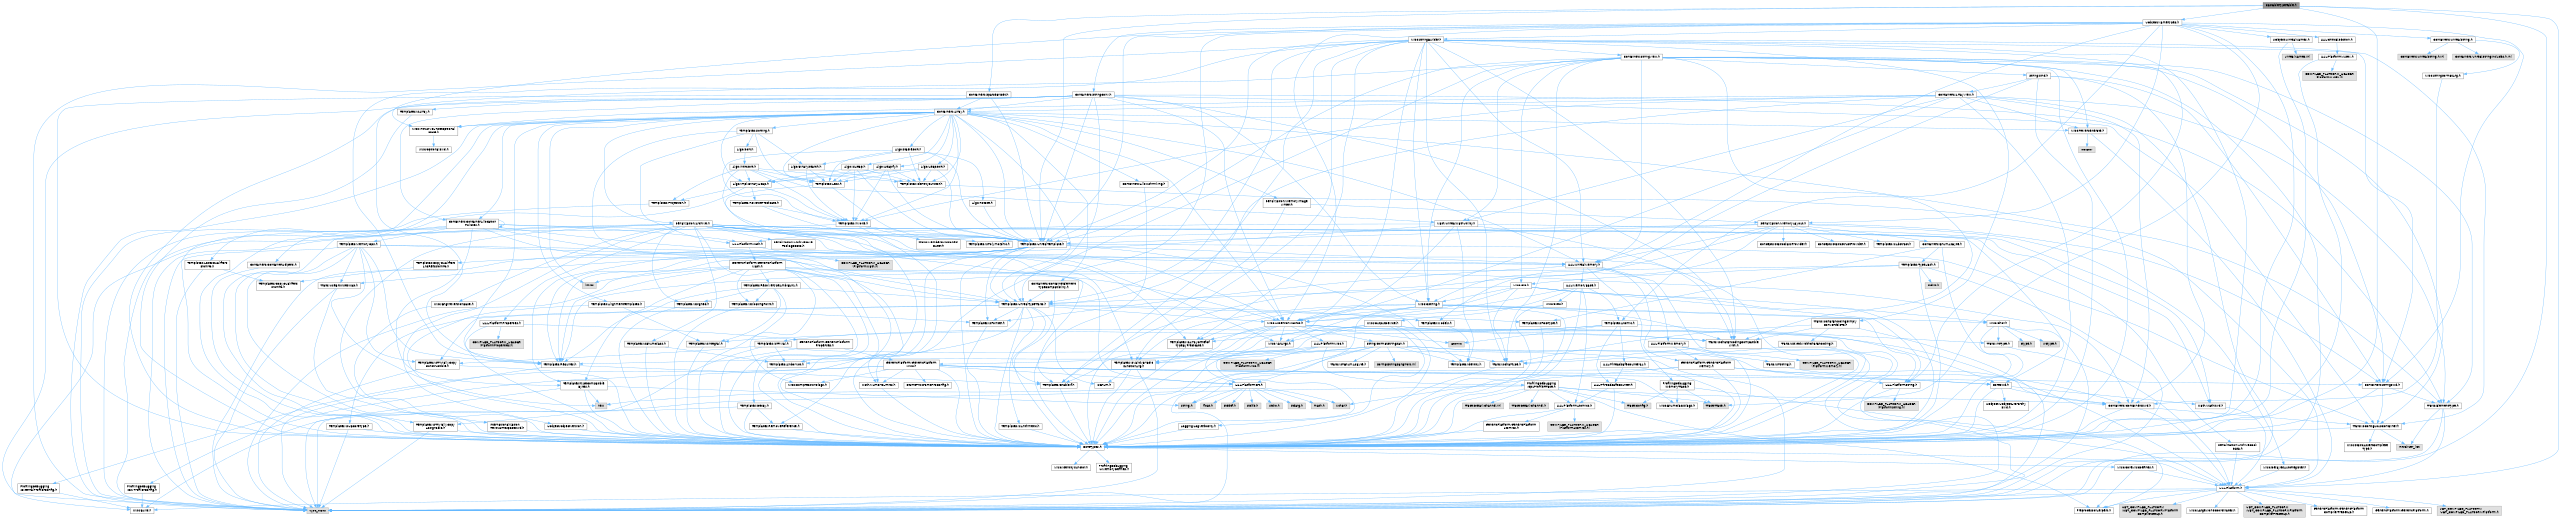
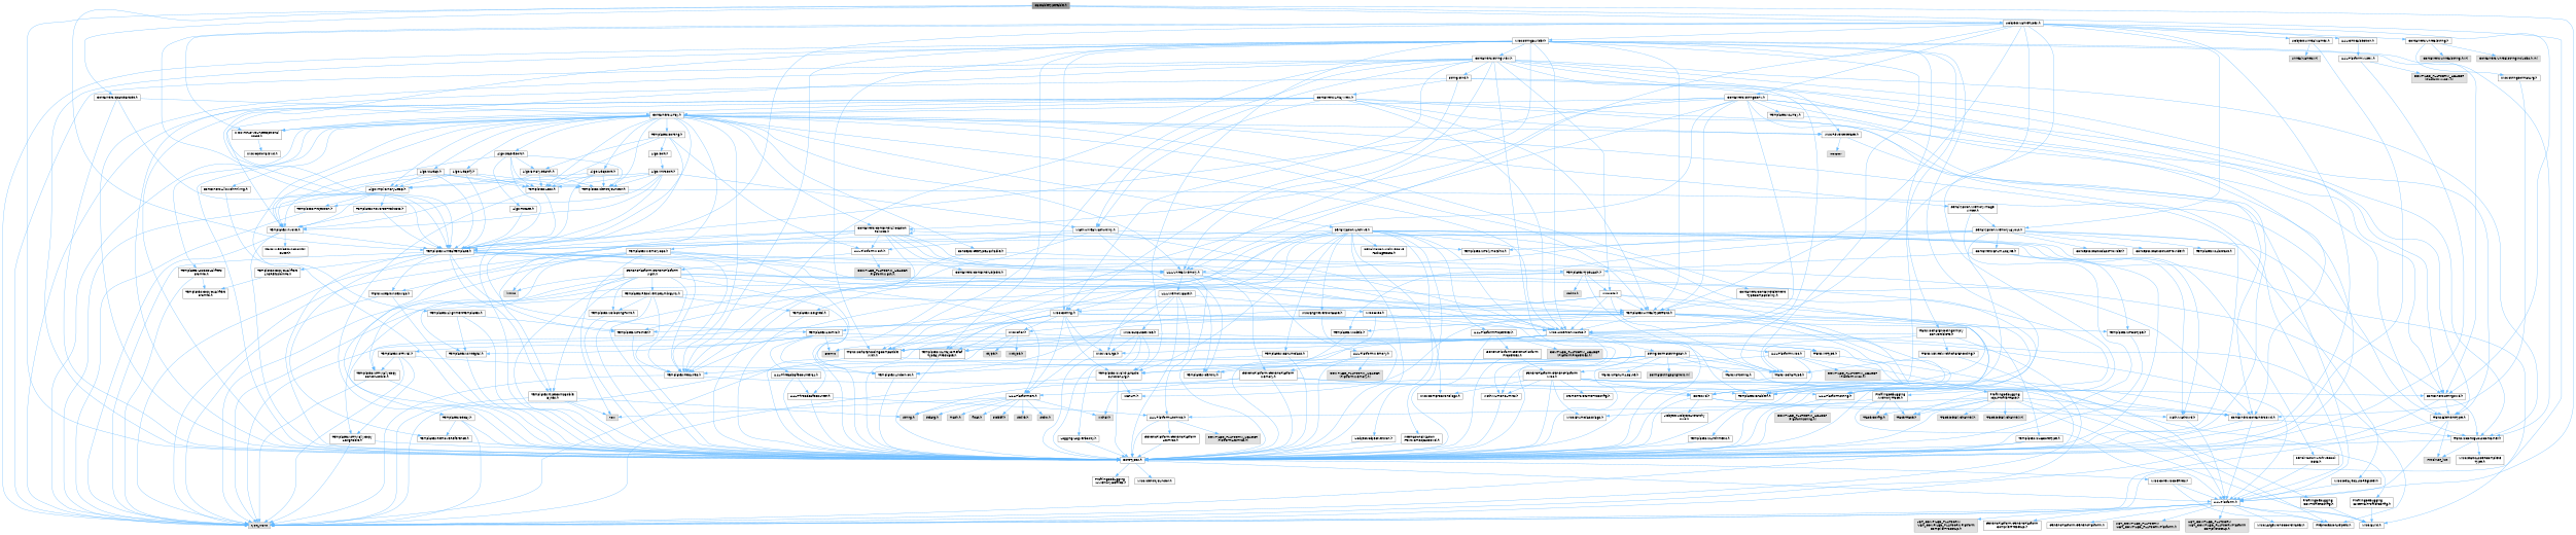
  digraph {
    node [color=grey40 fillcolor=white fontname=Helvetica fontsize=10 shape=box style=filled]
    edge [color=steelblue1 fontname=Helvetica fontsize=10 labelfontname=Helvetica labelfontsize=10 style=solid]
    n1 [color=gray40 fillcolor=grey60 fontcolor=black height=0.2 label="CastableTypeTable.h" width=0.4]
    n2 [height=0.2 label="CoreTypes.h" width=0.4]
    n3 [height=0.2 label="HAL/Platform.h" width=0.4]
    n4 [color=grey60 fillcolor="#E0E0E0" height=0.2 label=type_traits width=0.4]
    n5 [height=0.2 label="Templates/UnrealTemplate.h" width=0.4]
    n6 [height=0.2 label="Containers/SparseBitSet.h" width=0.4]
    n7 [height=0.2 label="UObject/NameTypes.h" width=0.4]
    n8 [height=0.2 label="ProfilingDebugging\l/UMemoryDefines.h" width=0.4]
    n9 [height=0.2 label="Misc/CoreMiscDefines.h" width=0.4]
    n10 [height=0.2 label="Misc/IdentityFunctor.h" width=0.4]
    n11 [height=0.2 label="Misc/Build.h" width=0.4]
    n12 [height=0.2 label="Misc/LargeWorldCoordinates.h" width=0.4]
    n13 [height=0.2 label="PreprocessorHelpers.h" width=0.4]
    n14 [color=grey60 fillcolor="#E0E0E0" height=0.2 label="UBT_COMPILED_PLATFORM\l/UBT_COMPILED_PLATFORMPlatform\lCompilerPreSetup.h" width=0.4]
    n15 [height=0.2 label="GenericPlatform/GenericPlatform\lCompilerPreSetup.h" width=0.4]
    n16 [height=0.2 label="GenericPlatform/GenericPlatform.h" width=0.4]
    n17 [color=grey60 fillcolor="#E0E0E0" height=0.2 label="UBT_COMPILED_PLATFORM\l/UBT_COMPILED_PLATFORMPlatform.h" width=0.4]
    n18 [color=grey60 fillcolor="#E0E0E0" height=0.2 label="UBT_COMPILED_PLATFORM\l/UBT_COMPILED_PLATFORMPlatform\lCompilerSetup.h" width=0.4]
    n19 [height=0.2 label="Templates/IsPointer.h" width=0.4]
    n20 [height=0.2 label="HAL/UnrealMemory.h" width=0.4]
    n21 [height=0.2 label="Traits/IsContiguousContainer.h" width=0.4]
    n22 [height=0.2 label="Templates/Requires.h" width=0.4]
    n23 [height=0.2 label="Templates/Identity.h" width=0.4]
    n24 [height=0.2 label="Templates/CopyQualifiers\lAndRefsFromTo.h" width=0.4]
    n25 [height=0.2 label="Templates/UnrealTypeTraits.h" width=0.4]
    n26 [height=0.2 label="Templates/RemoveReference.h" width=0.4]
    n27 [height=0.2 label="Templates/TypeCompatible\lBytes.h" width=0.4]
    n28 [height=0.2 label="Traits/UseBitwiseSwap.h" width=0.4]
    n29 [height=0.2 label="Containers/Array.h" width=0.4]
    n30 [height=0.2 label="Templates/Atomic.h" width=0.4]
    n31 [height=0.2 label="Misc/AssertionMacros.h" width=0.4]
    n32 [height=0.2 label="Containers/StringFwd.h" width=0.4]
    n33 [color=grey60 fillcolor="#E0E0E0" height=0.2 label="Trace/Trace.h" width=0.4]
    n34 [height=0.2 label="Misc/IntrusiveUnsetOptional\lState.h" width=0.4]
    n35 [height=0.2 label="Serialization/MemoryLayout.h" width=0.4]
    n36 [height=0.2 label="Containers/UnrealString.h" width=0.4]
    n37 [height=0.2 label="HAL/CriticalSection.h" width=0.4]
    n38 [height=0.2 label="Containers/StringConv.h" width=0.4]
    n39 [height=0.2 label="UObject/UnrealNames.h" width=0.4]
    n40 [height=0.2 label="Misc/StringBuilder.h" width=0.4]
    n41 [height=0.2 label="GenericPlatform/GenericPlatform\lMemory.h" width=0.4]
    n42 [height=0.2 label="HAL/MemoryBase.h" width=0.4]
    n43 [height=0.2 label="HAL/PlatformMemory.h" width=0.4]
    n44 [height=0.2 label="ProfilingDebugging\l/MemoryTrace.h" width=0.4]
    n45 [height=0.2 label="Misc/StaticAssertComplete\lType.h" width=0.4]
    n46 [color=grey60 fillcolor="#E0E0E0" height=0.2 label=initializer_list width=0.4]
    n47 [height=0.2 label="Templates/EnableIf.h" width=0.4]
    n48 [height=0.2 label="Templates/CopyQualifiers\lFromTo.h" width=0.4]
    n49 [height=0.2 label="IsEnum.h" width=0.4]
    n50 [height=0.2 label="Templates/AndOrNot.h" width=0.4]
    n51 [height=0.2 label="Templates/IsTriviallyCopy\lConstructible.h" width=0.4]
    n52 [height=0.2 label="Templates/IsArithmetic.h" width=0.4]
    n53 [height=0.2 label="Templates/Models.h" width=0.4]
    n54 [height=0.2 label="Templates/IsPODType.h" width=0.4]
    n55 [height=0.2 label="Templates/IsUECoreType.h" width=0.4]
    n56 [color=grey60 fillcolor="#E0E0E0" height=0.2 label="string.h" width=0.4]
    n57 [color=grey60 fillcolor="#E0E0E0" height=0.2 label=new width=0.4]
    n58 [height=0.2 label="CoreFwd.h" width=0.4]
    n59 [height=0.2 label="HAL/PlatformString.h" width=0.4]
    n60 [color=grey60 fillcolor="#E0E0E0" height=0.2 label="wchar.h" width=0.4]
    n61 [height=0.2 label="HAL/PlatformAtomics.h" width=0.4]
    n62 [height=0.2 label="HAL/PlatformCrt.h" width=0.4]
    n63 [height=0.2 label="Misc/Exec.h" width=0.4]
    n64 [height=0.2 label="Misc/OutputDevice.h" width=0.4]
    n65 [color=grey60 fillcolor="#E0E0E0" height=0.2 label="COMPILED_PLATFORM_HEADER\l(PlatformMemory.h)" width=0.4]
    n66 [height=0.2 label="Misc/EnumClassFlags.h" width=0.4]
    n67 [color=grey60 fillcolor="#E0E0E0" height=0.2 label="Trace/Config.h" width=0.4]
    n68 [height=0.2 label="Containers/ContainersFwd.h" width=0.4]
    n69 [height=0.2 label="Math/MathFwd.h" width=0.4]
    n70 [height=0.2 label="UObject/UObjectHierarchy\lFwd.h" width=0.4]
    n71 [color=grey60 fillcolor="#E0E0E0" height=0.2 label="COMPILED_PLATFORM_HEADER\l(PlatformString.h)" width=0.4]
    n72 [height=0.2 label="GenericPlatform/GenericPlatform\lAtomics.h" width=0.4]
    n73 [color=grey60 fillcolor="#E0E0E0" height=0.2 label="COMPILED_PLATFORM_HEADER\l(PlatformAtomics.h)" width=0.4]
    n74 [color=grey60 fillcolor="#E0E0E0" height=0.2 label="stddef.h" width=0.4]
    n75 [color=grey60 fillcolor="#E0E0E0" height=0.2 label="stdlib.h" width=0.4]
    n76 [color=grey60 fillcolor="#E0E0E0" height=0.2 label="stdio.h" width=0.4]
    n77 [color=grey60 fillcolor="#E0E0E0" height=0.2 label="stdarg.h" width=0.4]
    n78 [color=grey60 fillcolor="#E0E0E0" height=0.2 label="math.h" width=0.4]
    n79 [color=grey60 fillcolor="#E0E0E0" height=0.2 label="float.h" width=0.4]
    n80 [height=0.2 label="Templates/IsArrayOrRefOf\lTypeByPredicate.h" width=0.4]
    n81 [height=0.2 label="Templates/IsValidVariadic\lFunctionArg.h" width=0.4]
    n82 [height=0.2 label="Traits/IsCharEncodingCompatible\lWith.h" width=0.4]
    n83 [height=0.2 label="Misc/VarArgs.h" width=0.4]
    n84 [height=0.2 label="Logging/LogVerbosity.h" width=0.4]
    n85 [color=grey60 fillcolor="#E0E0E0" height=0.2 label=atomic width=0.4]
    n86 [height=0.2 label="HAL/ThreadSafeCounter.h" width=0.4]
    n87 [height=0.2 label="HAL/ThreadSafeCounter64.h" width=0.4]
    n88 [height=0.2 label="Templates/IsIntegral.h" width=0.4]
    n89 [height=0.2 label="Templates/IsTrivial.h" width=0.4]
    n90 [height=0.2 label="Traits/IntType.h" width=0.4]
    n91 [height=0.2 label="HAL/PlatformMisc.h" width=0.4]
    n92 [height=0.2 label="String/FormatStringSan.h" width=0.4]
    n93 [height=0.2 label="GenericPlatform/GenericPlatform\lMisc.h" width=0.4]
    n94 [color=grey60 fillcolor="#E0E0E0" height=0.2 label="COMPILED_PLATFORM_HEADER\l(PlatformMisc.h)" width=0.4]
    n95 [height=0.2 label="ProfilingDebugging\l/CpuProfilerTrace.h" width=0.4]
    n96 [height=0.2 label="Traits/IsCharType.h" width=0.4]
    n97 [height=0.2 label="Traits/IsTEnumAsByte.h" width=0.4]
    n98 [height=0.2 label="Traits/IsTString.h" width=0.4]
    n99 [color=grey60 fillcolor="#E0E0E0" height=0.2 label="FormatStringSanErrors.inl" width=0.4]
    n100 [height=0.2 label="FramePro/FrameProConfig.h" width=0.4]
    n101 [height=0.2 label="Math/NumericLimits.h" width=0.4]
    n102 [height=0.2 label="Misc/CompressionFlags.h" width=0.4]
    n103 [height=0.2 label="ProfilingDebugging\l/CsvProfilerConfig.h" width=0.4]
    n104 [height=0.2 label="ProfilingDebugging\l/ExternalProfilerConfig.h" width=0.4]
    n105 [color=grey60 fillcolor="#E0E0E0" height=0.2 label="Trace/Detail/Channel.h" width=0.4]
    n106 [color=grey60 fillcolor="#E0E0E0" height=0.2 label="Trace/Detail/Channel.inl" width=0.4]
    n107 [height=0.2 label="Traits/ElementType.h" width=0.4]
    n108 [height=0.2 label="Templates/IsTriviallyCopy\lAssignable.h" width=0.4]
    n109 [height=0.2 label="Misc/ReverseIterate.h" width=0.4]
    n110 [height=0.2 label="Containers/AllowShrinking.h" width=0.4]
    n111 [height=0.2 label="Containers/ContainerAllocation\lPolicies.h" width=0.4]
    n112 [color=grey60 fillcolor="#E0E0E0" height=0.2 label=limits width=0.4]
    n113 [height=0.2 label="Containers/ContainerElement\lTypeCompatibility.h" width=0.4]
    n114 [height=0.2 label="Serialization/Archive.h" width=0.4]
    n115 [height=0.2 label="Serialization/MemoryImage\lWriter.h" width=0.4]
    n116 [height=0.2 label="Algo/Heapify.h" width=0.4]
    n117 [height=0.2 label="Algo/Impl/BinaryHeap.h" width=0.4]
    n118 [height=0.2 label="Templates/Invoke.h" width=0.4]
    n119 [height=0.2 label="Templates/IdentityFunctor.h" width=0.4]
    n120 [height=0.2 label="Templates/Less.h" width=0.4]
    n121 [height=0.2 label="Algo/HeapSort.h" width=0.4]
    n122 [height=0.2 label="Algo/IsHeap.h" width=0.4]
    n123 [height=0.2 label="Algo/StableSort.h" width=0.4]
+   n124 [height=0.2 label="Concepts/GetTypeHashable.h" width=0.4]
    n125 [height=0.2 label="Templates/LosesQualifiers\lFromTo.h" width=0.4]
    n126 [height=0.2 label="Templates/Sorting.h" width=0.4]
    n127 [height=0.2 label="Templates/AlignmentTemplates.h" width=0.4]
    n128 [height=0.2 label="Misc/OptionalFwd.h" width=0.4]
    n129 [color=grey60 fillcolor="#E0E0E0" height=0.2 label=iterator width=0.4]
    n130 [height=0.2 label="Containers/ContainerHelpers.h" width=0.4]
    n131 [height=0.2 label="HAL/PlatformMath.h" width=0.4]
    n132 [height=0.2 label="Templates/IsPolymorphic.h" width=0.4]
    n133 [height=0.2 label="Templates/MemoryOps.h" width=0.4]
    n134 [height=0.2 label="Templates/IsSigned.h" width=0.4]
    n135 [height=0.2 label="HAL/PlatformProperties.h" width=0.4]
    n136 [height=0.2 label="Internationalization\l/TextNamespaceFwd.h" width=0.4]
    n137 [height=0.2 label="Misc/EngineVersionBase.h" width=0.4]
    n138 [height=0.2 label="Serialization/ArchiveCook\lData.h" width=0.4]
    n139 [height=0.2 label="Serialization/ArchiveSave\lPackageData.h" width=0.4]
    n140 [height=0.2 label="Templates/IsEnumClass.h" width=0.4]
    n141 [height=0.2 label="UObject/ObjectVersion.h" width=0.4]
    n142 [height=0.2 label="Templates/Projection.h" width=0.4]
    n143 [height=0.2 label="Templates/ReversePredicate.h" width=0.4]
    n144 [height=0.2 label="Traits/MemberFunctionPtr\lOuter.h" width=0.4]
    n145 [height=0.2 label="Algo/BinarySearch.h" width=0.4]
    n146 [height=0.2 label="Algo/Rotate.h" width=0.4]
    n147 [height=0.2 label="Templates/TypeHash.h" width=0.4]
    n148 [height=0.2 label="Algo/Sort.h" width=0.4]
    n149 [height=0.2 label="GenericPlatform/GenericPlatform\lMath.h" width=0.4]
    n150 [color=grey60 fillcolor="#E0E0E0" height=0.2 label="COMPILED_PLATFORM_HEADER\l(PlatformMath.h)" width=0.4]
    n151 [height=0.2 label="Templates/Decay.h" width=0.4]
    n152 [height=0.2 label="Templates/IsFloatingPoint.h" width=0.4]
    n153 [height=0.2 label="Templates/ResolveTypeAmbiguity.h" width=0.4]
    n154 [height=0.2 label="GenericPlatform/GenericPlatform\lProperties.h" width=0.4]
    n155 [color=grey60 fillcolor="#E0E0E0" height=0.2 label="COMPILED_PLATFORM_HEADER\l(PlatformProperties.h)" width=0.4]
    n156 [height=0.2 label="Concepts/StaticClassProvider.h" width=0.4]
    n157 [height=0.2 label="Concepts/StaticStructProvider.h" width=0.4]
    n158 [height=0.2 label="Containers/EnumAsByte.h" width=0.4]
    n159 [height=0.2 label="Misc/DelayedAutoRegister.h" width=0.4]
    n160 [height=0.2 label="Templates/IsAbstract.h" width=0.4]
    n161 [height=0.2 label="Misc/Crc.h" width=0.4]
    n162 [color=grey60 fillcolor="#E0E0E0" height=0.2 label="stdint.h" width=0.4]
    n163 [height=0.2 label="Misc/CString.h" width=0.4]
    n164 [height=0.2 label="Misc/Char.h" width=0.4]
    n165 [color=grey60 fillcolor="#E0E0E0" height=0.2 label="ctype.h" width=0.4]
    n166 [color=grey60 fillcolor="#E0E0E0" height=0.2 label="wctype.h" width=0.4]
    n167 [height=0.2 label="Algo/IntroSort.h" width=0.4]
    n168 [height=0.2 label="Math/UnrealMathUtility.h" width=0.4]
    n169 [color=grey60 fillcolor="#E0E0E0" height=0.2 label="Containers/UnrealStringIncludes.h.inl" width=0.4]
    n170 [color=grey60 fillcolor="#E0E0E0" height=0.2 label="Containers/UnrealString.h.inl" width=0.4]
    n171 [height=0.2 label="Misc/StringFormatArg.h" width=0.4]
    n172 [height=0.2 label="HAL/PlatformMutex.h" width=0.4]
    n173 [height=0.2 label="Templates/IsArray.h" width=0.4]
    n174 [color=grey60 fillcolor="#E0E0E0" height=0.2 label="UnrealNames.inl" width=0.4]
    n175 [height=0.2 label="Containers/StringView.h" width=0.4]
    n176 [height=0.2 label="Traits/IsCharEncodingSimply\lConvertibleTo.h" width=0.4]
    n177 [color=grey60 fillcolor="#E0E0E0" height=0.2 label="COMPILED_PLATFORM_HEADER\l(PlatformMutex.h)" width=0.4]
    n178 [height=0.2 label="String/Find.h" width=0.4]
    n179 [height=0.2 label="Traits/IsFixedWidthCharEncoding.h" width=0.4]
    n180 [height=0.2 label="Containers/ArrayView.h" width=0.4]
    n1 -> n2
    n1 -> n3
    n1 -> n4
    n1 -> n5
    n1 -> n6
    n1 -> n7
    n2 -> n3
    n2 -> n8
    n2 -> n9
    n2 -> n10
    n3 -> n4
    n3 -> n11
    n3 -> n12
    n3 -> n13
    n3 -> n14
    n3 -> n15
    n3 -> n16
    n3 -> n17
    n3 -> n18
    n5 -> n2
    n5 -> n4
    n5 -> n19
    n5 -> n20
    n5 -> n21
    n5 -> n22
    n5 -> n23
    n5 -> n24
    n5 -> n25
    n5 -> n26
    n5 -> n27
    n5 -> n28
    n6 -> n2
    n6 -> n5
    n6 -> n29
    n7 -> n2
    n7 -> n5
    n7 -> n20
    n7 -> n25
    n7 -> n30
    n7 -> n31
    n7 -> n32
    n7 -> n33
    n7 -> n34
    n7 -> n35
    n7 -> n36
    n7 -> n37
    n7 -> n38
    n7 -> n39
    n7 -> n40
    n9 -> n3
    n9 -> n13
    n19 -> n2
    n20 -> n2
    n20 -> n19
    n20 -> n41
    n20 -> n42
    n20 -> n43
    n20 -> n44
    n21 -> n2
    n21 -> n45
    n21 -> n46
    n22 -> n4
    n22 -> n47
    n24 -> n48
    n25 -> n2
    n25 -> n19
    n25 -> n31
    n25 -> n47
    n25 -> n49
    n25 -> n50
    n25 -> n51
    n25 -> n52
    n25 -> n53
    n25 -> n54
    n25 -> n55
    n26 -> n2
    n27 -> n2
    n27 -> n4
    n27 -> n56
    n27 -> n57
    n28 -> n2
    n28 -> n4
    n29 -> n2
    n29 -> n4
    n29 -> n5
    n29 -> n20
    n29 -> n22
    n29 -> n25
    n29 -> n31
    n29 -> n34
    n29 -> n107
    n29 -> n109
    n29 -> n110
    n29 -> n111
    n29 -> n112
    n29 -> n113
    n29 -> n114
    n29 -> n115
    n29 -> n116
    n29 -> n117
    n29 -> n118
    n29 -> n119
    n29 -> n120
    n29 -> n121
    n29 -> n122
    n29 -> n123
+   n29 -> n124
    n29 -> n125
    n29 -> n126
    n29 -> n127
    n30 -> n85
    n30 -> n86
    n30 -> n87
    n30 -> n88
    n30 -> n89
    n30 -> n90
    n31 -> n2
    n31 -> n3
    n31 -> n13
    n31 -> n47
    n31 -> n80
    n31 -> n81
    n31 -> n82
    n31 -> n83
    n31 -> n85
    n31 -> n91
    n31 -> n92
    n32 -> n2
    n32 -> n21
    n32 -> n107
    n34 -> n128
    n35 -> n5
    n35 -> n20
    n35 -> n32
    n35 -> n47
    n35 -> n53
    n35 -> n132
    n35 -> n156
    n35 -> n157
    n35 -> n158
    n35 -> n159
    n35 -> n160
    n36 -> n169
    n36 -> n170
    n36 -> n171
    n37 -> n172
    n38 -> n2
    n38 -> n4
    n38 -> n5
    n38 -> n21
    n38 -> n25
    n38 -> n29
    n38 -> n31
    n38 -> n82
    n38 -> n107
    n38 -> n111
    n38 -> n163
    n38 -> n173
    n39 -> n2
    n39 -> n174
    n40 -> n2
    n40 -> n4
    n40 -> n5
    n40 -> n20
    n40 -> n21
    n40 -> n22
    n40 -> n25
    n40 -> n31
    n40 -> n32
    n40 -> n47
    n40 -> n59
    n40 -> n80
    n40 -> n81
    n40 -> n82
    n40 -> n96
    n40 -> n163
    n40 -> n175
    n40 -> n176
    n41 -> n2
    n41 -> n56
    n41 -> n58
    n41 -> n59
    n41 -> n60
    n42 -> n2
    n42 -> n30
    n42 -> n61
    n42 -> n62
    n42 -> n63
    n42 -> n64
    n43 -> n2
    n43 -> n41
    n43 -> n65
    n44 -> n3
    n44 -> n33
    n44 -> n66
    n44 -> n67
    n47 -> n2
    n50 -> n2
    n51 -> n2
    n51 -> n4
    n52 -> n2
    n53 -> n23
    n54 -> n2
    n55 -> n2
    n55 -> n4
    n58 -> n2
    n58 -> n68
    n58 -> n69
    n58 -> n70
    n59 -> n2
    n59 -> n71
    n61 -> n2
    n61 -> n72
    n61 -> n73
    n62 -> n56
    n62 -> n57
    n62 -> n60
    n62 -> n74
    n62 -> n75
    n62 -> n76
    n62 -> n77
    n62 -> n78
    n62 -> n79
    n63 -> n2
    n63 -> n31
    n64 -> n2
    n64 -> n58
    n64 -> n80
    n64 -> n81
    n64 -> n82
    n64 -> n83
    n64 -> n84
    n68 -> n2
    n68 -> n3
    n68 -> n21
    n69 -> n3
    n72 -> n2
    n80 -> n2
    n81 -> n2
    n81 -> n4
    n81 -> n49
    n82 -> n4
    n82 -> n96
    n83 -> n2
    n84 -> n2
    n86 -> n2
    n86 -> n61
    n87 -> n2
    n87 -> n86
    n88 -> n2
    n89 -> n4
    n89 -> n50
    n89 -> n51
    n89 -> n108
    n90 -> n3
    n91 -> n2
    n91 -> n93
    n91 -> n94
    n91 -> n95
    n92 -> n2
    n92 -> n4
    n92 -> n22
    n92 -> n23
    n92 -> n68
    n92 -> n81
    n92 -> n96
    n92 -> n97
    n92 -> n98
    n92 -> n99
    n93 -> n2
    n93 -> n32
    n93 -> n58
    n93 -> n62
    n93 -> n66
    n93 -> n100
    n93 -> n101
    n93 -> n102
    n93 -> n103
    n93 -> n104
    n95 -> n2
    n95 -> n11
    n95 -> n13
    n95 -> n33
    n95 -> n61
    n95 -> n67
    n95 -> n68
    n95 -> n105
    n95 -> n106
    n96 -> n2
    n98 -> n68
    n101 -> n2
    n103 -> n11
    n104 -> n11
    n107 -> n3
    n107 -> n4
    n107 -> n46
    n108 -> n2
    n108 -> n4
    n109 -> n3
    n109 -> n129
    n110 -> n2
    n111 -> n2
    n111 -> n4
    n111 -> n20
    n111 -> n27
    n111 -> n31
    n111 -> n101
    n111 -> n111
    n111 -> n130
    n111 -> n131
    n111 -> n132
    n111 -> n133
    n113 -> n2
    n113 -> n25
    n114 -> n2
    n114 -> n5
    n114 -> n11
    n114 -> n31
    n114 -> n47
    n114 -> n58
    n114 -> n69
    n114 -> n80
    n114 -> n81
    n114 -> n82
    n114 -> n83
    n114 -> n102
    n114 -> n134
    n114 -> n135
    n114 -> n136
    n114 -> n137
    n114 -> n138
    n114 -> n139
    n114 -> n140
    n114 -> n141
    n115 -> n2
    n115 -> n35
    n116 -> n5
    n116 -> n117
    n116 -> n118
    n116 -> n119
    n116 -> n120
    n117 -> n4
    n117 -> n118
    n117 -> n142
    n117 -> n143
    n118 -> n2
    n118 -> n4
    n118 -> n5
    n118 -> n144
    n119 -> n3
    n120 -> n2
    n120 -> n5
    n121 -> n5
    n121 -> n117
    n121 -> n119
    n121 -> n120
    n122 -> n5
    n122 -> n117
    n122 -> n118
    n122 -> n119
    n122 -> n120
    n123 -> n5
    n123 -> n118
    n123 -> n119
    n123 -> n120
    n123 -> n145
    n123 -> n146
+   n124 -> n2
+   n124 -> n147
    n125 -> n4
    n125 -> n48
    n126 -> n2
    n126 -> n120
    n126 -> n131
    n126 -> n145
    n126 -> n148
    n127 -> n2
    n127 -> n19
    n127 -> n88
    n130 -> n2
    n131 -> n149
    n131 -> n150
    n133 -> n2
    n133 -> n4
    n133 -> n20
    n133 -> n22
    n133 -> n25
    n133 -> n28
    n133 -> n51
    n133 -> n57
    n133 -> n108
    n134 -> n2
    n135 -> n2
    n135 -> n154
    n135 -> n155
    n136 -> n2
    n137 -> n2
    n138 -> n3
    n140 -> n2
    n140 -> n50
    n141 -> n2
    n142 -> n4
    n143 -> n5
    n143 -> n118
    n145 -> n118
    n145 -> n119
    n145 -> n120
    n146 -> n5
    n147 -> n2
    n147 -> n4
    n147 -> n22
    n147 -> n161
    n147 -> n162
    n148 -> n167
    n149 -> n2
    n149 -> n4
    n149 -> n22
    n149 -> n25
    n149 -> n27
    n149 -> n50
    n149 -> n62
    n149 -> n68
    n149 -> n112
    n149 -> n151
    n149 -> n152
    n149 -> n153
    n151 -> n2
    n151 -> n4
    n151 -> n26
    n152 -> n2
    n153 -> n2
    n153 -> n22
    n153 -> n25
    n153 -> n88
    n153 -> n134
    n153 -> n152
    n154 -> n2
    n154 -> n93
    n158 -> n2
    n158 -> n54
    n158 -> n147
    n159 -> n3
    n161 -> n2
    n161 -> n25
    n161 -> n31
    n161 -> n59
    n161 -> n96
    n161 -> n163
    n161 -> n164
    n163 -> n2
    n163 -> n31
    n163 -> n59
    n163 -> n62
    n163 -> n80
    n163 -> n81
    n163 -> n82
    n163 -> n83
    n163 -> n164
    n164 -> n2
    n164 -> n4
    n164 -> n90
    n164 -> n165
    n164 -> n166
    n167 -> n5
    n167 -> n117
    n167 -> n118
    n167 -> n119
    n167 -> n120
    n167 -> n142
    n167 -> n168
    n168 -> n2
    n168 -> n22
    n168 -> n23
    n168 -> n31
    n168 -> n69
    n168 -> n131
    n171 -> n68
    n172 -> n2
    n172 -> n177
    n173 -> n2
    n175 -> n2
    n175 -> n4
    n175 -> n5
    n175 -> n20
    n175 -> n21
    n175 -> n22
    n175 -> n32
    n175 -> n82
    n175 -> n96
    n175 -> n101
    n175 -> n107
    n175 -> n109
    n175 -> n161
    n175 -> n163
    n175 -> n168
    n175 -> n178
    n176 -> n4
    n176 -> n82
    n176 -> n96
    n176 -> n179
    n178 -> n2
    n178 -> n32
    n178 -> n68
    n178 -> n163
    n178 -> n180
    n179 -> n4
    n179 -> n96
    n180 -> n2
    n180 -> n4
    n180 -> n25
    n180 -> n29
    n180 -> n31
    n180 -> n34
    n180 -> n68
    n180 -> n107
    n180 -> n109
    n180 -> n118
    n180 -> n168
  }
